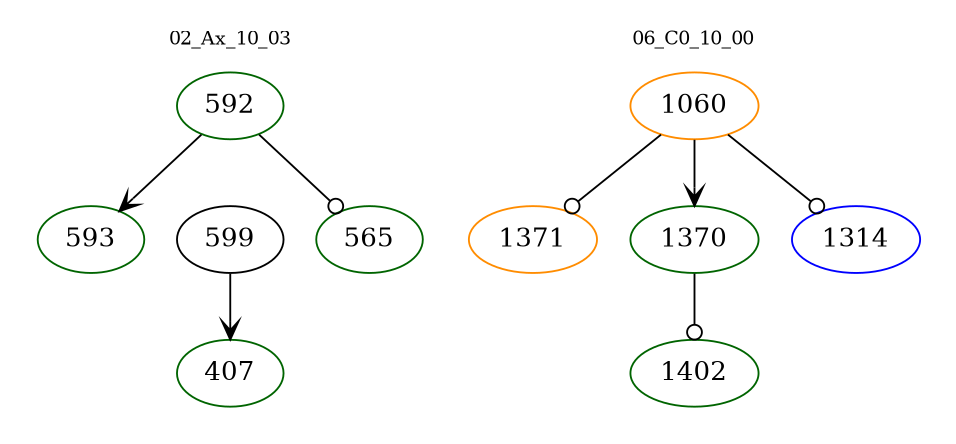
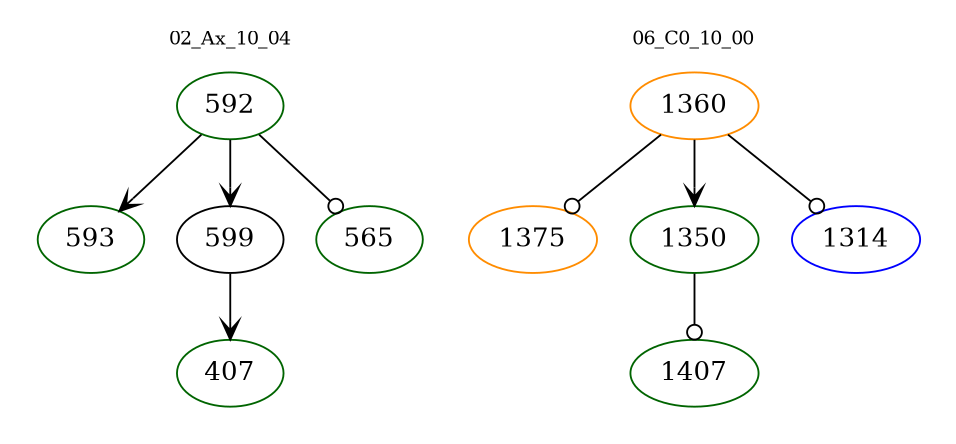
  digraph {
    node [color=darkgreen]
    edge [arrowhead=vee color=black]
    n1 [label=592]
    n2 [label=593]
    n3 [color=black label=599]
    n4 [label=565]
    n5 [label=407]
-   n6 [color=darkorange label=1060]
-   n7 [color=darkorange label=1371]
-   n8 [label=1370]
+   n6 [color=darkorange label=1360]
+   n7 [color=darkorange label=1375]
+   n8 [label=1350]
    n9 [color=blue label=1314]
-   n10 [label=1402]
+   n10 [label=1407]
    subgraph cluster_1 {
      color=white
      fontsize=10
-     label="02_Ax_10_03"
+     label="02_Ax_10_04"
      n1
      n2
      n3
      n4
      n5
    }
    subgraph cluster_2 {
      color=white
      fontsize=10
      label="06_C0_10_00"
      n6
      n7
      n8
      n9
      n10
    }
    n1 -> n2
+   n1 -> n3
    n1 -> n4 [arrowhead=odot]
    n3 -> n5
    n6 -> n7 [arrowhead=odot]
    n6 -> n8
    n6 -> n9 [arrowhead=odot]
    n8 -> n10 [arrowhead=odot]
  }
